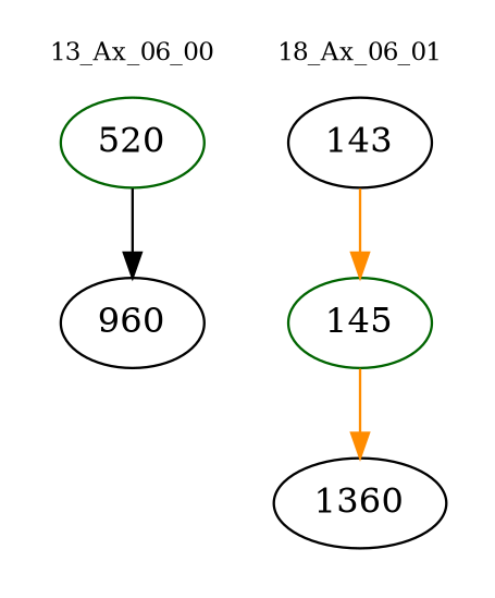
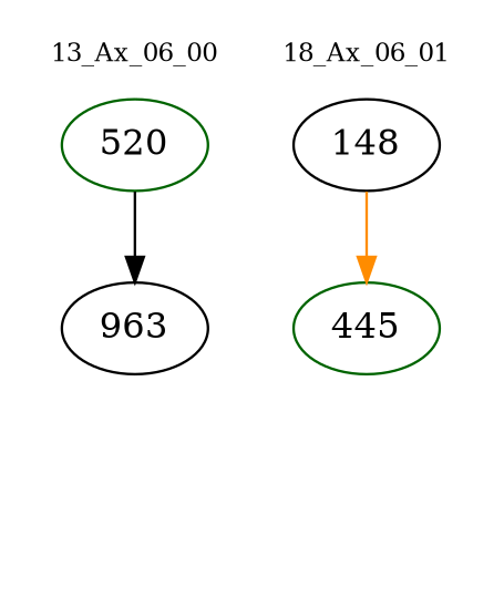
  digraph {
    node [color=black]
    edge [color=darkorange]
    n1 [color=darkgreen label=520]
-   n2 [label=960]
-   n3 [label=143]
-   n4 [color=darkgreen label=145]
-   n5 [label=1360]
+   n2 [label=963]
+   n3 [label=148]
+   n4 [color=darkgreen label=445]
    subgraph cluster_1 {
      color=white
      fontsize=10
      label="13_Ax_06_00"
      n1
      n2
    }
    subgraph cluster_2 {
      color=white
      fontsize=10
      label="18_Ax_06_01"
      n3
      n4
-     n5
    }
    n1 -> n2 [color=black]
    n3 -> n4
-   n4 -> n5
  }
